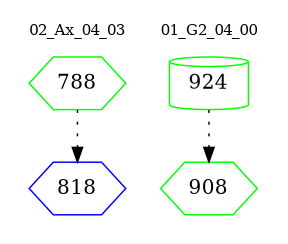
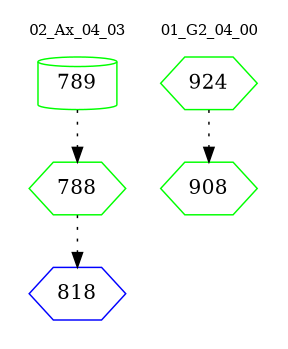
  digraph {
    node [color=green shape=hexagon]
    edge [color=black style=dotted]
+   n1 [label=789 shape=cylinder]
    n2 [label=788]
    n3 [color=blue label=818]
-   n4 [label=924 shape=cylinder]
+   n4 [label=924]
    n5 [label=908]
    subgraph cluster_1 {
      color=white
      fontsize=10
      label="02_Ax_04_03"
+     n1
      n2
      n3
    }
    subgraph cluster_2 {
      color=white
      fontsize=10
      label="01_G2_04_00"
      n4
      n5
    }
+   n1 -> n2
    n2 -> n3
    n4 -> n5
  }
